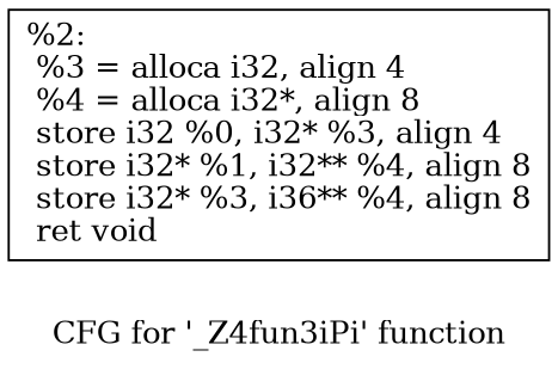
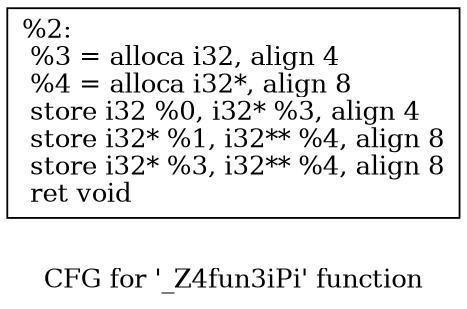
  digraph {
    label="CFG for '_Z4fun3iPi' function"
-   n1 [label="{%2:\l  %3 = alloca i32, align 4\l  %4 = alloca i32*, align 8\l  store i32 %0, i32* %3, align 4\l  store i32* %1, i32** %4, align 8\l  store i32* %3, i36** %4, align 8\l  ret void\l}" shape=record]
+   n1 [label="{%2:\l  %3 = alloca i32, align 4\l  %4 = alloca i32*, align 8\l  store i32 %0, i32* %3, align 4\l  store i32* %1, i32** %4, align 8\l  store i32* %3, i32** %4, align 8\l  ret void\l}" shape=record]
  }
